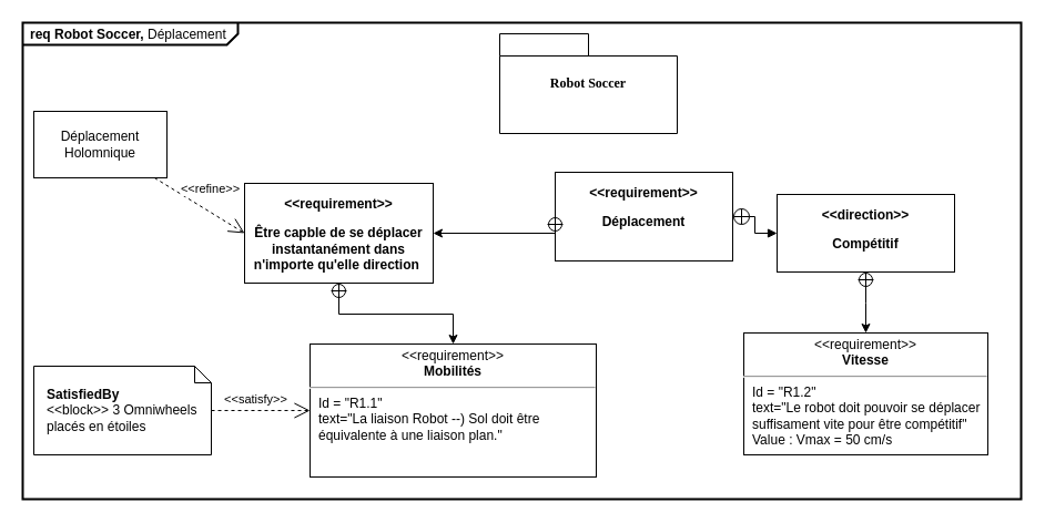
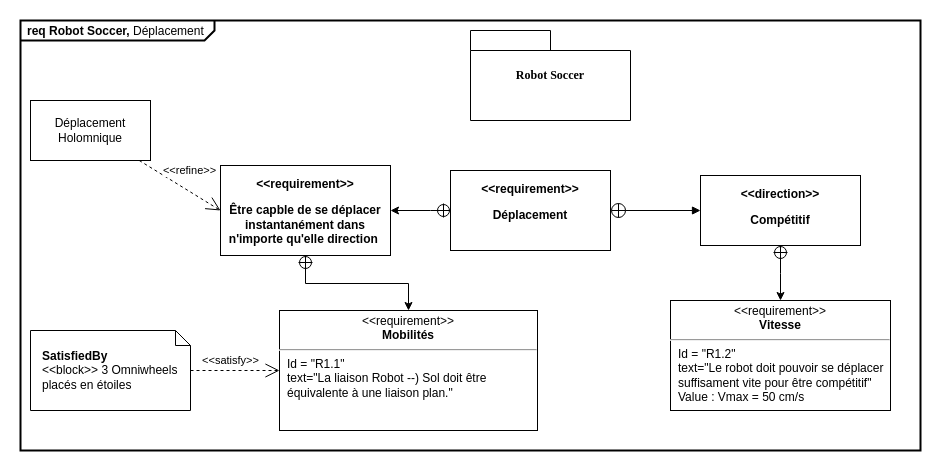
  <mxCell id="0" style=";html=1;" />
  <mxCell id="1" style=";html=1;" parent="0" />
  <mxCell id="2" value="&lt;p style=&quot;margin:0px;margin-top:4px;margin-left:7px;text-align:left;&quot;&gt;&lt;b&gt;req Robot Soccer,&amp;nbsp;&lt;/b&gt;Déplacement&amp;nbsp;&lt;/p&gt;" style="html=1;shape=mxgraph.sysml.package;overflow=fill;labelX=194;strokeWidth=2;align=center;fillColor=none;" parent="1" vertex="1"><mxGeometry x="20" y="20" width="900" height="430" as="geometry" /></mxCell>
- <mxCell id="3" value="&lt;font face=&quot;Poppins&quot;&gt;Robot Soccer&lt;/font&gt;" style="shape=folder;tabWidth=80;tabHeight=20;tabPosition=left;strokeWidth=1;html=1;whiteSpace=wrap;align=center;fontSize=12;fontStyle=1" parent="1" vertex="1"><mxGeometry x="450" y="30" width="160" height="90" as="geometry" /></mxCell>
- <mxCell id="4" value="&lt;p&gt;&amp;lt;&amp;lt;requirement&amp;gt;&amp;gt;&lt;/p&gt;&lt;p&gt;Déplacement&lt;/p&gt;" style="shape=rect;html=1;overflow=fill;whiteSpace=wrap;align=center;fontStyle=1;strokeWidth=1;" parent="1" vertex="1"><mxGeometry x="500" y="155" width="160" height="80" as="geometry" /></mxCell>
+ <mxCell id="3" value="&lt;font face=&quot;Poppins&quot;&gt;Robot Soccer&lt;/font&gt;" style="shape=folder;tabWidth=80;tabHeight=20;tabPosition=left;strokeWidth=1;html=1;whiteSpace=wrap;align=center;fontSize=12;fontStyle=1" parent="1" vertex="1"><mxGeometry x="470" y="30" width="160" height="90" as="geometry" /></mxCell>
+ <mxCell id="4" value="&lt;p&gt;&amp;lt;&amp;lt;requirement&amp;gt;&amp;gt;&lt;/p&gt;&lt;p&gt;Déplacement&lt;/p&gt;" style="shape=rect;html=1;overflow=fill;whiteSpace=wrap;align=center;fontStyle=1;strokeWidth=1;" parent="1" vertex="1"><mxGeometry x="450" y="170" width="160" height="80" as="geometry" /></mxCell>
  <mxCell id="5" style="edgeStyle=orthogonalEdgeStyle;rounded=0;orthogonalLoop=1;jettySize=auto;html=1;endArrow=circlePlus;endFill=0;entryX=1;entryY=0.5;entryDx=0;entryDy=0;startArrow=block;startFill=1;strokeWidth=1;" parent="1" source="6" target="4" edge="1"><mxGeometry relative="1" as="geometry"><mxPoint x="350" y="95" as="targetPoint" /></mxGeometry></mxCell>
  <mxCell id="6" value="&lt;p&gt;&amp;lt;&amp;lt;direction&amp;gt;&amp;gt;&lt;/p&gt;&lt;p&gt;Compétitif&lt;/p&gt;" style="shape=rect;html=1;overflow=fill;whiteSpace=wrap;align=center;fontStyle=1;strokeWidth=1;" parent="1" vertex="1"><mxGeometry x="700" y="175" width="160" height="70" as="geometry" /></mxCell>
  <mxCell id="7" value="&lt;p style=&quot;margin: 0px ; margin-top: 4px ; text-align: center&quot;&gt;&amp;lt;&amp;lt;requirement&amp;gt;&amp;gt;&lt;br&gt;&lt;b&gt;Vitesse&lt;/b&gt;&lt;/p&gt;&lt;hr&gt;&lt;p style=&quot;margin: 0px ; margin-left: 8px ; text-align: left&quot;&gt;Id = &quot;R1.2&quot;&lt;/p&gt;&lt;p style=&quot;margin: 0px ; margin-left: 8px ; text-align: left&quot;&gt;text=&quot;Le robot doit pouvoir se déplacer suffisament vite pour être compétitif&quot;&lt;/p&gt;&lt;p style=&quot;margin: 0px ; margin-left: 8px ; text-align: left&quot;&gt;Value : Vmax = 50 cm/s&lt;/p&gt;" style="shape=rect;html=1;overflow=fill;whiteSpace=wrap;strokeWidth=1;" parent="1" vertex="1"><mxGeometry x="670" y="300" width="220" height="110" as="geometry" /></mxCell>
  <mxCell id="8" value="&lt;b&gt;SatisfiedBy&lt;/b&gt;&lt;div&gt;&amp;lt;&amp;lt;block&amp;gt;&amp;gt; 3 Omniwheels placés en étoiles&lt;/div&gt;" style="shape=note;size=15;align=left;spacingLeft=10;html=1;whiteSpace=wrap;strokeWidth=1;fontSize=12;" parent="1" vertex="1"><mxGeometry x="30" y="330" width="160" height="80" as="geometry" /></mxCell>
  <mxCell id="9" value="&lt;p&gt;&amp;lt;&amp;lt;requirement&amp;gt;&amp;gt;&lt;/p&gt;&lt;p&gt;Être capble de se déplacer instantanément dans n'importe qu'elle direction&amp;nbsp;&lt;/p&gt;" style="shape=rect;html=1;overflow=fill;whiteSpace=wrap;align=center;fontStyle=1;strokeWidth=1;" parent="1" vertex="1"><mxGeometry x="220" y="165" width="170" height="90" as="geometry" /></mxCell>
  <mxCell id="10" value="&lt;p style=&quot;margin: 0px ; margin-top: 4px ; text-align: center&quot;&gt;&amp;lt;&amp;lt;requirement&amp;gt;&amp;gt;&lt;br&gt;&lt;b&gt;Mobilités&lt;/b&gt;&lt;/p&gt;&lt;hr&gt;&lt;p style=&quot;margin: 0px ; margin-left: 8px ; text-align: left&quot;&gt;Id = &quot;R1.1&lt;span style=&quot;background-color: initial;&quot;&gt;&quot;&lt;/span&gt;&lt;/p&gt;&lt;p style=&quot;margin: 0px ; margin-left: 8px ; text-align: left&quot;&gt;text=&quot;La liaison Robot --) Sol doit être équivalente à une liaison plan.&quot;&lt;/p&gt;" style="shape=rect;html=1;overflow=fill;whiteSpace=wrap;strokeWidth=1;" parent="1" vertex="1"><mxGeometry x="279" y="310" width="258" height="120" as="geometry" /></mxCell>
  <mxCell id="11" value="Déplacement Holomnique" style="shape=rect;html=1;whiteSpace=wrap;align=center;strokeWidth=1;" parent="1" vertex="1"><mxGeometry x="30" y="100" width="120" height="60" as="geometry" /></mxCell>
  <mxCell id="12" value="&amp;lt;&amp;lt;refine&amp;gt;&amp;gt;" style="endArrow=open;edgeStyle=none;endSize=12;dashed=1;html=1;rounded=0;strokeWidth=1;entryX=0;entryY=0.5;entryDx=0;entryDy=0;" parent="1" source="11" target="9" edge="1"><mxGeometry x="0.013" y="18" relative="1" as="geometry"><mxPoint as="offset" /></mxGeometry></mxCell>
  <mxCell id="13" value="&amp;lt;&amp;lt;satisfy&amp;gt;&amp;gt;" style="endArrow=open;edgeStyle=none;endSize=12;dashed=1;html=1;rounded=0;strokeWidth=1;" parent="1" source="8" target="10" edge="1"><mxGeometry x="-0.101" y="10" relative="1" as="geometry"><mxPoint x="-260.003" y="435" as="sourcePoint" /><mxPoint x="-132.73" y="355" as="targetPoint" /><mxPoint as="offset" /></mxGeometry></mxCell>
  <mxCell id="14" value="" style="rounded=0;html=1;labelBackgroundColor=none;endArrow=classic;edgeStyle=elbowEdgeStyle;elbow=vertical;startArrow=sysMLPackCont;startSize=12;exitX=0.5;exitY=1;exitDx=0;exitDy=0;entryX=0.5;entryY=0;entryDx=0;entryDy=0;endFill=1;strokeWidth=1;" parent="1" source="9" target="10" edge="1"><mxGeometry relative="1" as="geometry" /></mxCell>
  <mxCell id="15" value="" style="rounded=0;html=1;labelBackgroundColor=none;endArrow=classic;edgeStyle=elbowEdgeStyle;elbow=vertical;startArrow=sysMLPackCont;startSize=12;exitX=0;exitY=0.5;exitDx=0;exitDy=0;entryX=1;entryY=0.5;entryDx=0;entryDy=0;endFill=1;strokeWidth=1;" parent="1" source="4" target="9" edge="1"><mxGeometry relative="1" as="geometry"><Array as="points"><mxPoint x="430" y="210" /><mxPoint x="300" y="260" /></Array></mxGeometry></mxCell>
  <mxCell id="16" value="" style="rounded=0;html=1;labelBackgroundColor=none;endArrow=classic;edgeStyle=elbowEdgeStyle;elbow=vertical;startArrow=sysMLPackCont;startSize=12;entryX=0.5;entryY=0;entryDx=0;entryDy=0;endFill=1;strokeWidth=1;" parent="1" source="6" target="7" edge="1"><mxGeometry relative="1" as="geometry" /></mxCell>
